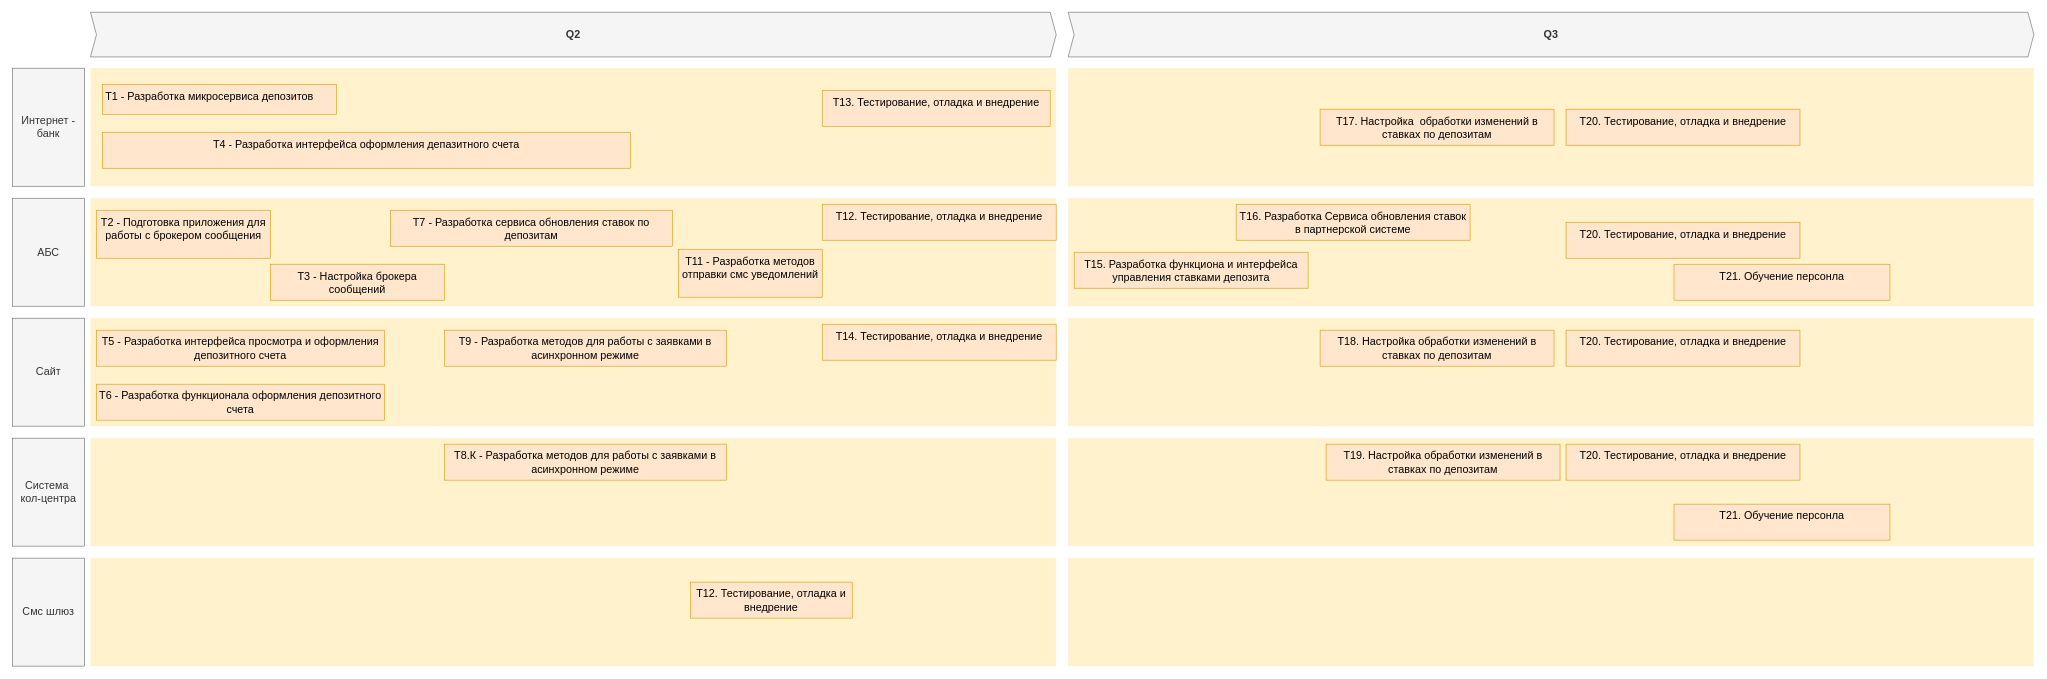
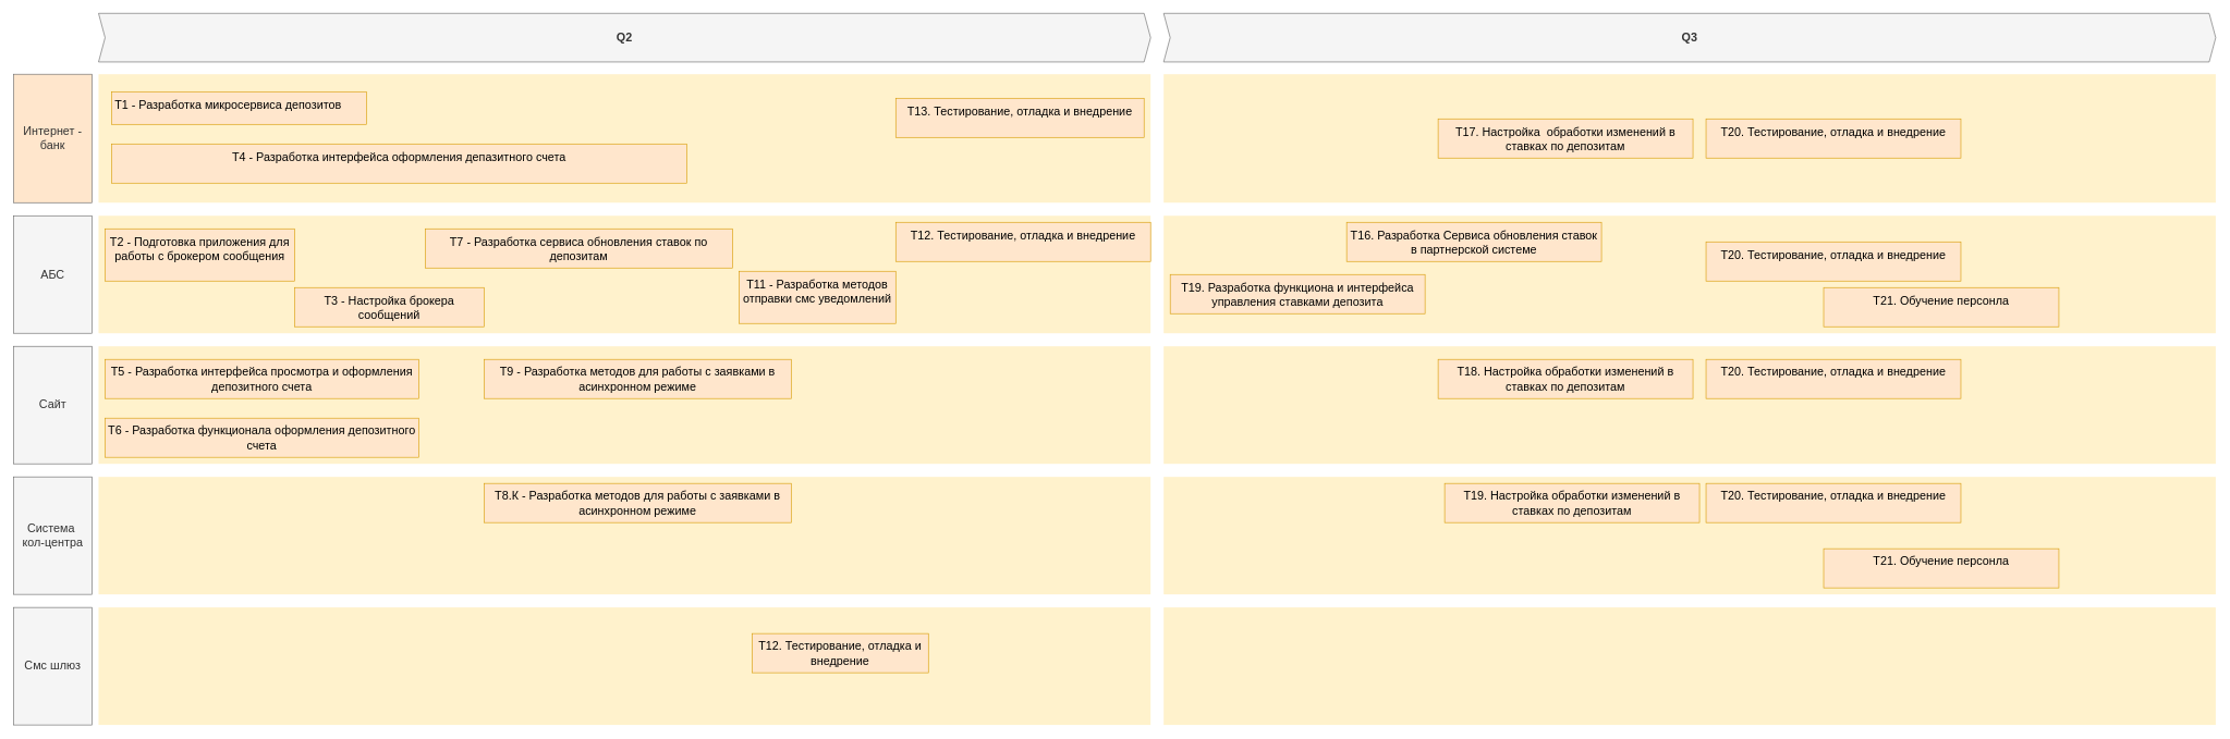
  <mxCell id="0" />
  <mxCell id="1" parent="0" />
  <mxCell id="2" value="" style="shape=rect;fillColor=#fff2cc;strokeColor=none;fontSize=24;html=1;whiteSpace=wrap;align=left;verticalAlign=top;spacing=5;rounded=0;" parent="1" vertex="1"><mxGeometry x="150" y="330" width="1610" height="180" as="geometry" /></mxCell>
  <mxCell id="3" value="" style="shape=rect;fillColor=#fff2cc;strokeColor=none;fontSize=24;html=1;whiteSpace=wrap;align=left;verticalAlign=top;spacing=5;rounded=0;" parent="1" vertex="1"><mxGeometry x="150" y="113.2" width="1610" height="196.8" as="geometry" /></mxCell>
  <mxCell id="4" value="T1 - Разработка микросервиса депозитов" style="shape=rect;fillColor=#ffe6cc;strokeColor=#d79b00;fontSize=18;html=1;whiteSpace=wrap;align=left;verticalAlign=top;spacing=5;rounded=0;" parent="1" vertex="1"><mxGeometry x="170" y="140" width="390" height="50" as="geometry" /></mxCell>
  <mxCell id="5" value="&lt;span style=&quot;text-align: left;&quot;&gt;T4 - Разработка интерфейса оформления депазитного счета&lt;/span&gt;" style="shape=rect;fillColor=#ffe6cc;strokeColor=#d79b00;fontSize=18;html=1;whiteSpace=wrap;align=center;verticalAlign=top;spacing=5;rounded=0;" parent="1" vertex="1"><mxGeometry x="170" y="220" width="880" height="60" as="geometry" /></mxCell>
- <mxCell id="6" value="Интернет - банк" style="rounded=0;whiteSpace=wrap;html=1;fillColor=#f5f5f5;fontColor=#333333;strokeColor=#666666;fontSize=18;" parent="1" vertex="1"><mxGeometry x="20" y="113.2" width="120" height="196.8" as="geometry" /></mxCell>
+ <mxCell id="6" value="Интернет - банк" style="rounded=0;whiteSpace=wrap;html=1;fillColor=#ffe6cc;fontColor=#333333;strokeColor=#666666;fontSize=18;" parent="1" vertex="1"><mxGeometry x="20" y="113.2" width="120" height="196.8" as="geometry" /></mxCell>
  <mxCell id="7" value="АБС" style="rounded=0;whiteSpace=wrap;html=1;fillColor=#f5f5f5;fontColor=#333333;strokeColor=#666666;fontSize=18;" parent="1" vertex="1"><mxGeometry x="20" y="330" width="120" height="180" as="geometry" /></mxCell>
  <mxCell id="8" value="Q2" style="shape=step;perimeter=stepPerimeter;whiteSpace=wrap;html=1;fixedSize=1;size=10;fillColor=#f5f5f5;strokeColor=#666666;fontSize=18;fontStyle=1;align=center;rounded=0;fontColor=#333333;" parent="1" vertex="1"><mxGeometry x="150" y="20" width="1610" height="74.4" as="geometry" /></mxCell>
  <mxCell id="9" value="T3 - Настройка брокера сообщений" style="shape=rect;fillColor=#ffe6cc;strokeColor=#d79b00;fontSize=18;html=1;whiteSpace=wrap;align=center;verticalAlign=top;spacing=5;rounded=0;" parent="1" vertex="1"><mxGeometry x="450" y="440" width="290" height="60" as="geometry" /></mxCell>
  <mxCell id="10" value="T7 - Разработка сервиса обновления ставок по депозитам" style="shape=rect;fillColor=#ffe6cc;strokeColor=#d79b00;fontSize=18;html=1;whiteSpace=wrap;align=center;verticalAlign=top;spacing=5;rounded=0;" parent="1" vertex="1"><mxGeometry x="650" y="350" width="470" height="60" as="geometry" /></mxCell>
  <mxCell id="11" value="Сайт" style="rounded=0;whiteSpace=wrap;html=1;fillColor=#f5f5f5;fontColor=#333333;strokeColor=#666666;fontSize=18;" parent="1" vertex="1"><mxGeometry x="20" y="530" width="120" height="180" as="geometry" /></mxCell>
  <mxCell id="12" value="Система&amp;nbsp;&lt;div&gt;кол-центра&lt;/div&gt;" style="rounded=0;whiteSpace=wrap;html=1;fillColor=#f5f5f5;fontColor=#333333;strokeColor=#666666;fontSize=18;" parent="1" vertex="1"><mxGeometry x="20" y="730" width="120" height="180" as="geometry" /></mxCell>
  <mxCell id="13" value="" style="shape=rect;fillColor=#fff2cc;strokeColor=none;fontSize=24;html=1;whiteSpace=wrap;align=left;verticalAlign=top;spacing=5;rounded=0;" parent="1" vertex="1"><mxGeometry x="150" y="530" width="1610" height="180" as="geometry" /></mxCell>
  <mxCell id="14" value="" style="shape=rect;fillColor=#fff2cc;strokeColor=none;fontSize=24;html=1;whiteSpace=wrap;align=left;verticalAlign=top;spacing=5;rounded=0;" parent="1" vertex="1"><mxGeometry x="150" y="730" width="1610" height="180" as="geometry" /></mxCell>
  <mxCell id="15" value="T5 - Разработка интерфейса просмотра и оформления депозитного счета" style="shape=rect;fillColor=#ffe6cc;strokeColor=#d79b00;fontSize=18;html=1;whiteSpace=wrap;align=center;verticalAlign=top;spacing=5;rounded=0;" parent="1" vertex="1"><mxGeometry x="160" y="550" width="480" height="60" as="geometry" /></mxCell>
  <mxCell id="16" value="T6 - Разработка функционала оформления депозитного счета" style="shape=rect;fillColor=#ffe6cc;strokeColor=#d79b00;fontSize=18;html=1;whiteSpace=wrap;align=center;verticalAlign=top;spacing=5;rounded=0;" parent="1" vertex="1"><mxGeometry x="160" y="640" width="480" height="60" as="geometry" /></mxCell>
  <mxCell id="17" value="T2 - Подготовка приложения для работы с брокером сообщения" style="shape=rect;fillColor=#ffe6cc;strokeColor=#d79b00;fontSize=18;html=1;whiteSpace=wrap;align=center;verticalAlign=top;spacing=5;rounded=0;" parent="1" vertex="1"><mxGeometry x="160" y="350" width="290" height="80" as="geometry" /></mxCell>
  <mxCell id="18" value="T9 - Разработка методов для работы с заявками в асинхронном режиме" style="shape=rect;fillColor=#ffe6cc;strokeColor=#d79b00;fontSize=18;html=1;whiteSpace=wrap;align=center;verticalAlign=top;spacing=5;rounded=0;" parent="1" vertex="1"><mxGeometry x="740" y="550" width="470" height="60" as="geometry" /></mxCell>
  <mxCell id="19" value="T11 - Разработка методов отправки смс уведомлений" style="shape=rect;fillColor=#ffe6cc;strokeColor=#d79b00;fontSize=18;html=1;whiteSpace=wrap;align=center;verticalAlign=top;spacing=5;rounded=0;" parent="1" vertex="1"><mxGeometry x="1130" y="415" width="240" height="80" as="geometry" /></mxCell>
  <mxCell id="20" value="Смс шлюз" style="rounded=0;whiteSpace=wrap;html=1;fillColor=#f5f5f5;fontColor=#333333;strokeColor=#666666;fontSize=18;" parent="1" vertex="1"><mxGeometry x="20" y="930" width="120" height="180" as="geometry" /></mxCell>
  <mxCell id="21" value="" style="shape=rect;fillColor=#fff2cc;strokeColor=none;fontSize=24;html=1;whiteSpace=wrap;align=left;verticalAlign=top;spacing=5;rounded=0;" parent="1" vertex="1"><mxGeometry x="150" y="930" width="1610" height="180" as="geometry" /></mxCell>
  <mxCell id="22" value="T13. Тестирование, отладка и внедрение" style="shape=rect;fillColor=#ffe6cc;strokeColor=#d79b00;fontSize=18;html=1;whiteSpace=wrap;align=center;verticalAlign=top;spacing=5;rounded=0;" parent="1" vertex="1"><mxGeometry x="1370" y="150" width="380" height="60" as="geometry" /></mxCell>
  <mxCell id="23" value="T12. Тестирование, отладка и внедрение" style="shape=rect;fillColor=#ffe6cc;strokeColor=#d79b00;fontSize=18;html=1;whiteSpace=wrap;align=center;verticalAlign=top;spacing=5;rounded=0;" parent="1" vertex="1"><mxGeometry x="1370" y="340" width="390" height="60" as="geometry" /></mxCell>
- <mxCell id="24" value="T14. Тестирование, отладка и внедрение" style="shape=rect;fillColor=#ffe6cc;strokeColor=#d79b00;fontSize=18;html=1;whiteSpace=wrap;align=center;verticalAlign=top;spacing=5;rounded=0;" parent="1" vertex="1"><mxGeometry x="1370" y="540" width="390" height="60" as="geometry" /></mxCell>
  <mxCell id="25" value="T12. Тестирование, отладка и внедрение" style="shape=rect;fillColor=#ffe6cc;strokeColor=#d79b00;fontSize=18;html=1;whiteSpace=wrap;align=center;verticalAlign=top;spacing=5;rounded=0;" parent="1" vertex="1"><mxGeometry x="1150" y="970" width="270" height="60" as="geometry" /></mxCell>
  <mxCell id="26" value="T8.К - Разработка методов для работы с заявками в асинхронном режиме" style="shape=rect;fillColor=#ffe6cc;strokeColor=#d79b00;fontSize=18;html=1;whiteSpace=wrap;align=center;verticalAlign=top;spacing=5;rounded=0;" parent="1" vertex="1"><mxGeometry x="740" y="740" width="470" height="60" as="geometry" /></mxCell>
  <mxCell id="27" value="Q3" style="shape=step;perimeter=stepPerimeter;whiteSpace=wrap;html=1;fixedSize=1;size=10;fillColor=#f5f5f5;strokeColor=#666666;fontSize=18;fontStyle=1;align=center;rounded=0;fontColor=#333333;" parent="1" vertex="1"><mxGeometry x="1780" y="20" width="1610" height="74.4" as="geometry" /></mxCell>
  <mxCell id="28" value="" style="shape=rect;fillColor=#fff2cc;strokeColor=none;fontSize=24;html=1;whiteSpace=wrap;align=left;verticalAlign=top;spacing=5;rounded=0;" parent="1" vertex="1"><mxGeometry x="1780" y="113.2" width="1610" height="196.8" as="geometry" /></mxCell>
  <mxCell id="29" value="" style="shape=rect;fillColor=#fff2cc;strokeColor=none;fontSize=24;html=1;whiteSpace=wrap;align=left;verticalAlign=top;spacing=5;rounded=0;" parent="1" vertex="1"><mxGeometry x="1780" y="330" width="1610" height="180" as="geometry" /></mxCell>
  <mxCell id="30" value="" style="shape=rect;fillColor=#fff2cc;strokeColor=none;fontSize=24;html=1;whiteSpace=wrap;align=left;verticalAlign=top;spacing=5;rounded=0;" parent="1" vertex="1"><mxGeometry x="1780" y="530" width="1610" height="180" as="geometry" /></mxCell>
  <mxCell id="31" value="" style="shape=rect;fillColor=#fff2cc;strokeColor=none;fontSize=24;html=1;whiteSpace=wrap;align=left;verticalAlign=top;spacing=5;rounded=0;" parent="1" vertex="1"><mxGeometry x="1780" y="730" width="1610" height="180" as="geometry" /></mxCell>
  <mxCell id="32" value="" style="shape=rect;fillColor=#fff2cc;strokeColor=none;fontSize=24;html=1;whiteSpace=wrap;align=left;verticalAlign=top;spacing=5;rounded=0;" parent="1" vertex="1"><mxGeometry x="1780" y="930" width="1610" height="180" as="geometry" /></mxCell>
- <mxCell id="33" value="T15. Разработка функциона и интерфейса управления ставками депозита" style="shape=rect;fillColor=#ffe6cc;strokeColor=#d79b00;fontSize=18;html=1;whiteSpace=wrap;align=center;verticalAlign=top;spacing=5;rounded=0;" parent="1" vertex="1"><mxGeometry x="1790" y="420" width="390" height="60" as="geometry" /></mxCell>
+ <mxCell id="33" value="T19. Разработка функциона и интерфейса управления ставками депозита" style="shape=rect;fillColor=#ffe6cc;strokeColor=#d79b00;fontSize=18;html=1;whiteSpace=wrap;align=center;verticalAlign=top;spacing=5;rounded=0;" parent="1" vertex="1"><mxGeometry x="1790" y="420" width="390" height="60" as="geometry" /></mxCell>
  <mxCell id="34" value="T17. Настройка&amp;nbsp; обработки изменений в ставках по депозитам" style="shape=rect;fillColor=#ffe6cc;strokeColor=#d79b00;fontSize=18;html=1;whiteSpace=wrap;align=center;verticalAlign=top;spacing=5;rounded=0;" parent="1" vertex="1"><mxGeometry x="2200" y="181.6" width="390" height="60" as="geometry" /></mxCell>
  <mxCell id="35" value="T16. Разработка Сервиса обновления ставок в партнерской системе" style="shape=rect;fillColor=#ffe6cc;strokeColor=#d79b00;fontSize=18;html=1;whiteSpace=wrap;align=center;verticalAlign=top;spacing=5;rounded=0;" parent="1" vertex="1"><mxGeometry x="2060" y="340" width="390" height="60" as="geometry" /></mxCell>
  <mxCell id="36" value="T18. Настройка обработки изменений в ставках по депозитам" style="shape=rect;fillColor=#ffe6cc;strokeColor=#d79b00;fontSize=18;html=1;whiteSpace=wrap;align=center;verticalAlign=top;spacing=5;rounded=0;" parent="1" vertex="1"><mxGeometry x="2200" y="550" width="390" height="60" as="geometry" /></mxCell>
  <mxCell id="37" value="T19. Настройка обработки изменений в ставках по депозитам" style="shape=rect;fillColor=#ffe6cc;strokeColor=#d79b00;fontSize=18;html=1;whiteSpace=wrap;align=center;verticalAlign=top;spacing=5;rounded=0;" parent="1" vertex="1"><mxGeometry x="2210" y="740" width="390" height="60" as="geometry" /></mxCell>
  <mxCell id="38" value="T20. Тестирование, отладка и внедрение" style="shape=rect;fillColor=#ffe6cc;strokeColor=#d79b00;fontSize=18;html=1;whiteSpace=wrap;align=center;verticalAlign=top;spacing=5;rounded=0;" parent="1" vertex="1"><mxGeometry x="2610" y="740" width="390" height="60" as="geometry" /></mxCell>
  <mxCell id="39" value="T20. Тестирование, отладка и внедрение" style="shape=rect;fillColor=#ffe6cc;strokeColor=#d79b00;fontSize=18;html=1;whiteSpace=wrap;align=center;verticalAlign=top;spacing=5;rounded=0;" parent="1" vertex="1"><mxGeometry x="2610" y="550" width="390" height="60" as="geometry" /></mxCell>
  <mxCell id="40" value="T20. Тестирование, отладка и внедрение" style="shape=rect;fillColor=#ffe6cc;strokeColor=#d79b00;fontSize=18;html=1;whiteSpace=wrap;align=center;verticalAlign=top;spacing=5;rounded=0;" parent="1" vertex="1"><mxGeometry x="2610" y="370" width="390" height="60" as="geometry" /></mxCell>
  <mxCell id="41" value="T20. Тестирование, отладка и внедрение" style="shape=rect;fillColor=#ffe6cc;strokeColor=#d79b00;fontSize=18;html=1;whiteSpace=wrap;align=center;verticalAlign=top;spacing=5;rounded=0;" parent="1" vertex="1"><mxGeometry x="2610" y="181.6" width="390" height="60" as="geometry" /></mxCell>
  <mxCell id="42" value="T21. Обучение персонла" style="shape=rect;fillColor=#ffe6cc;strokeColor=#d79b00;fontSize=18;html=1;whiteSpace=wrap;align=center;verticalAlign=top;spacing=5;rounded=0;" parent="1" vertex="1"><mxGeometry x="2790" y="840" width="360" height="60" as="geometry" /></mxCell>
  <mxCell id="43" value="T21. Обучение персонла" style="shape=rect;fillColor=#ffe6cc;strokeColor=#d79b00;fontSize=18;html=1;whiteSpace=wrap;align=center;verticalAlign=top;spacing=5;rounded=0;" parent="1" vertex="1"><mxGeometry x="2790" y="440" width="360" height="60" as="geometry" /></mxCell>
